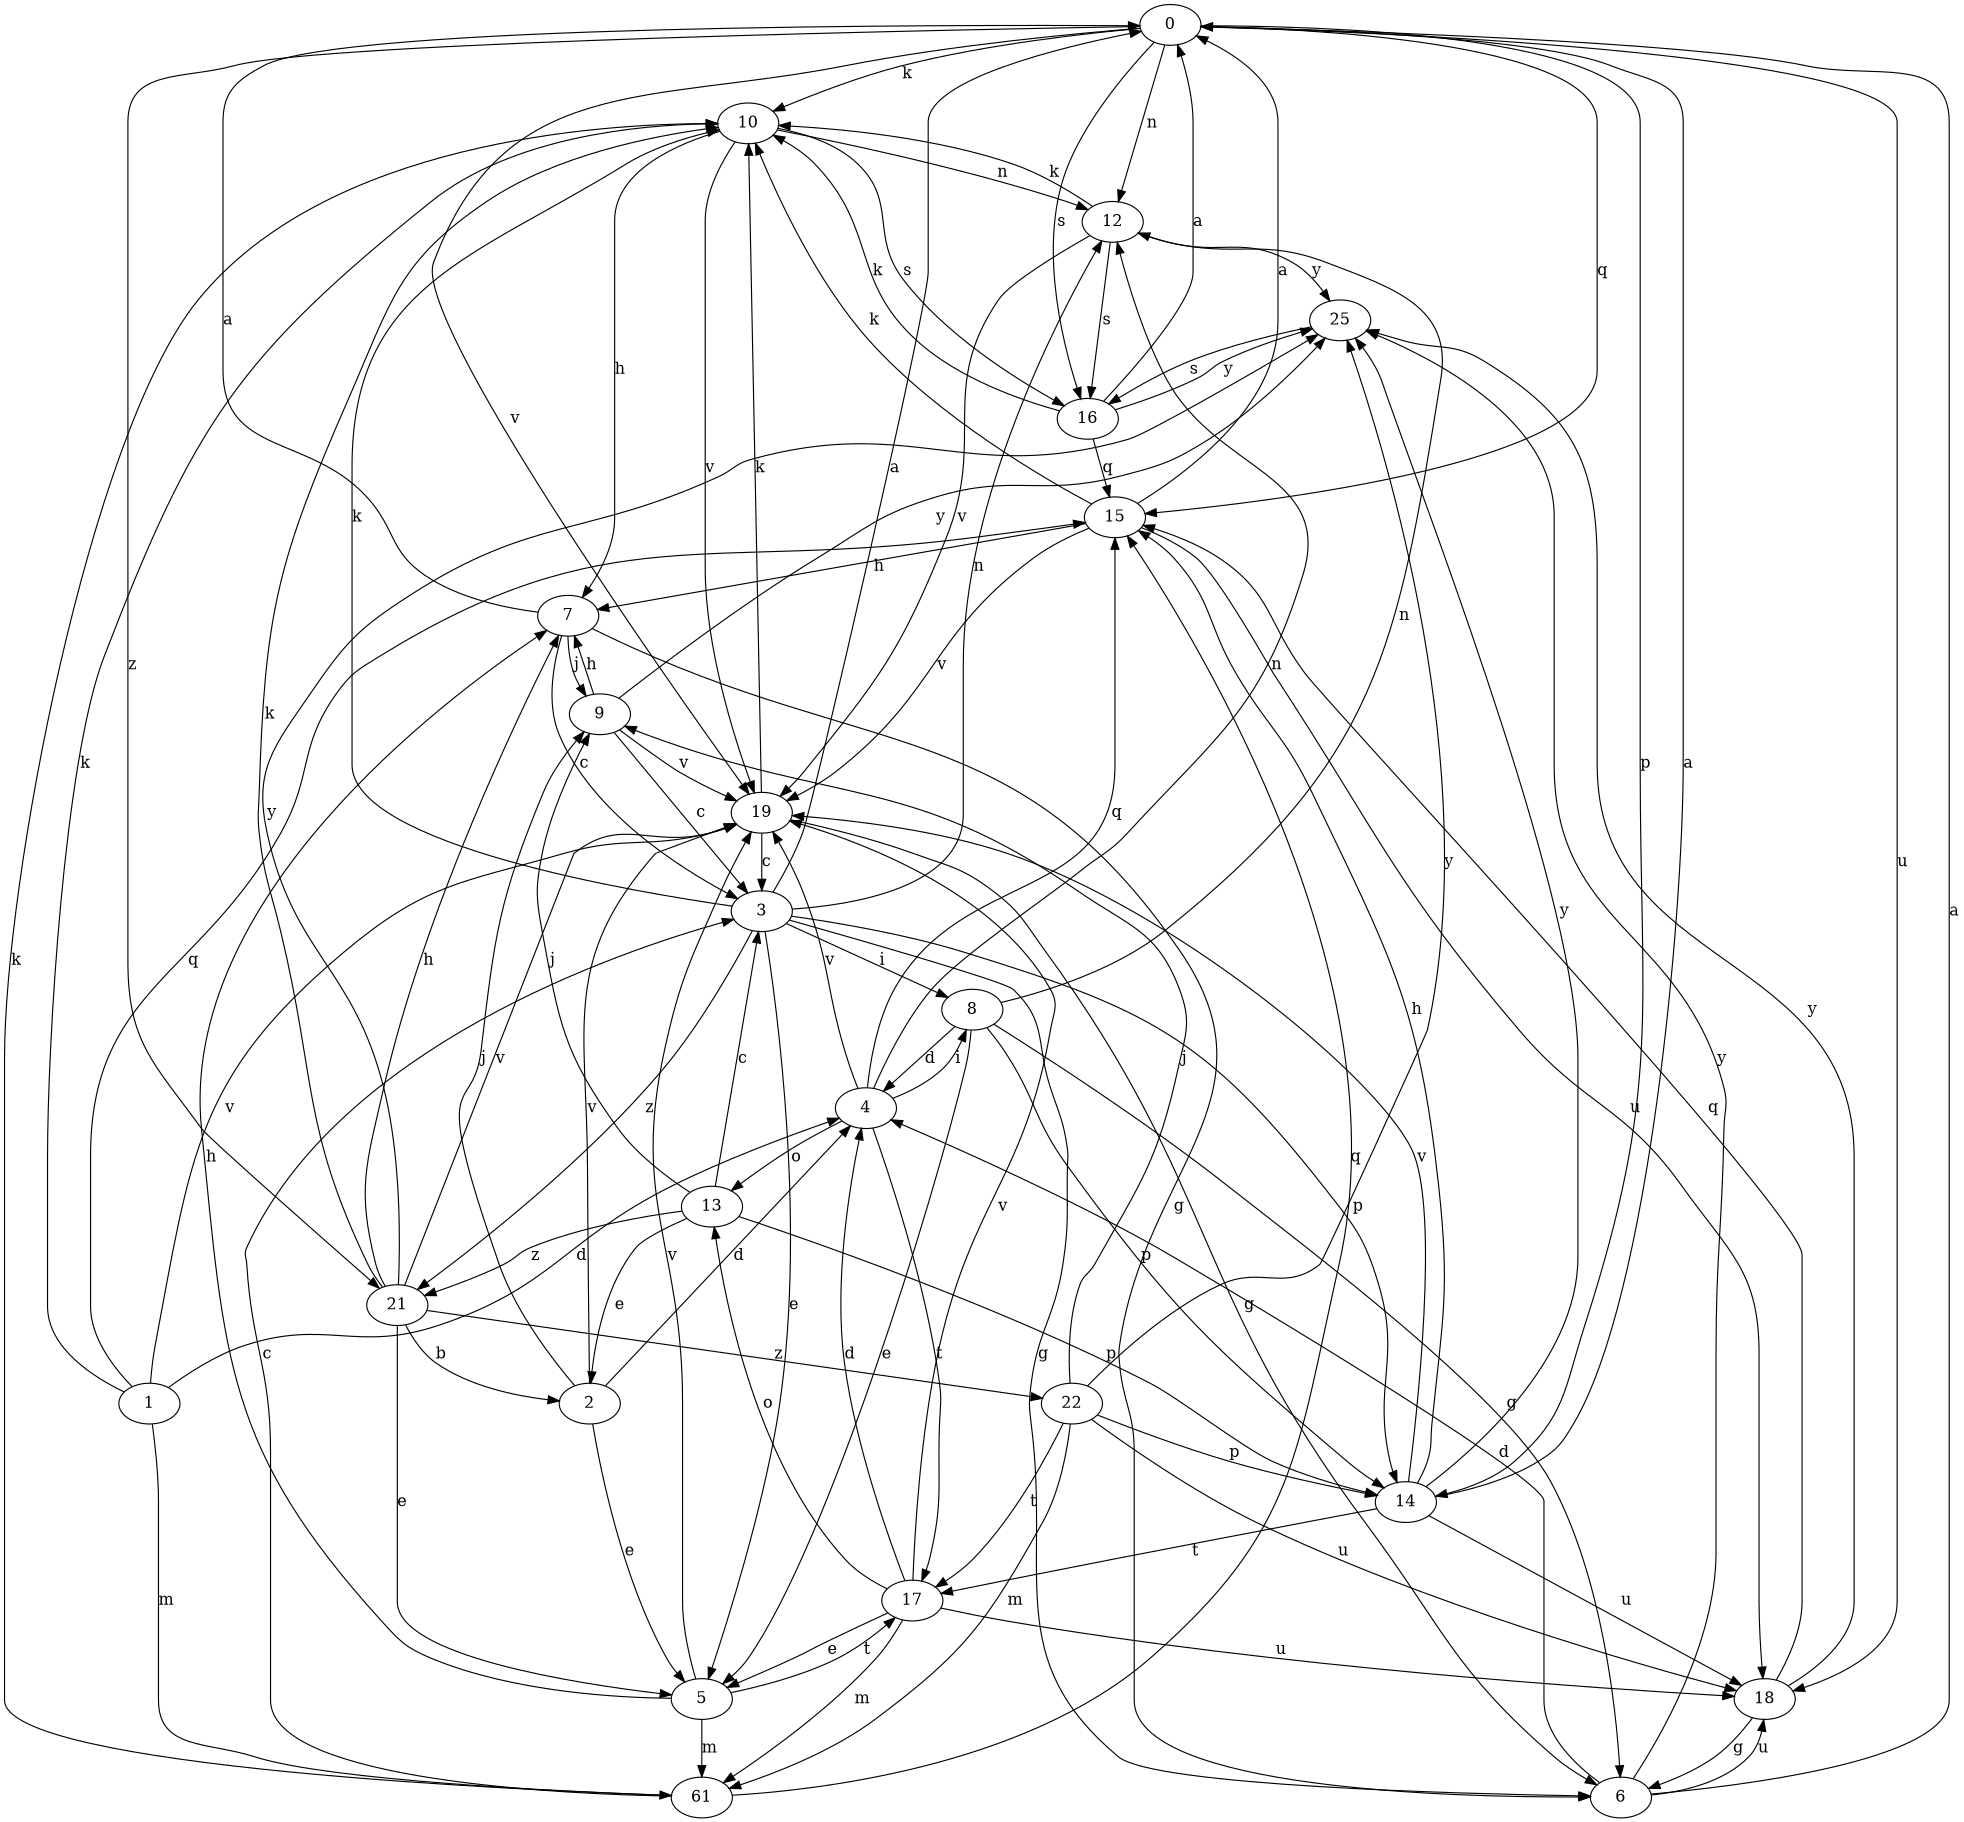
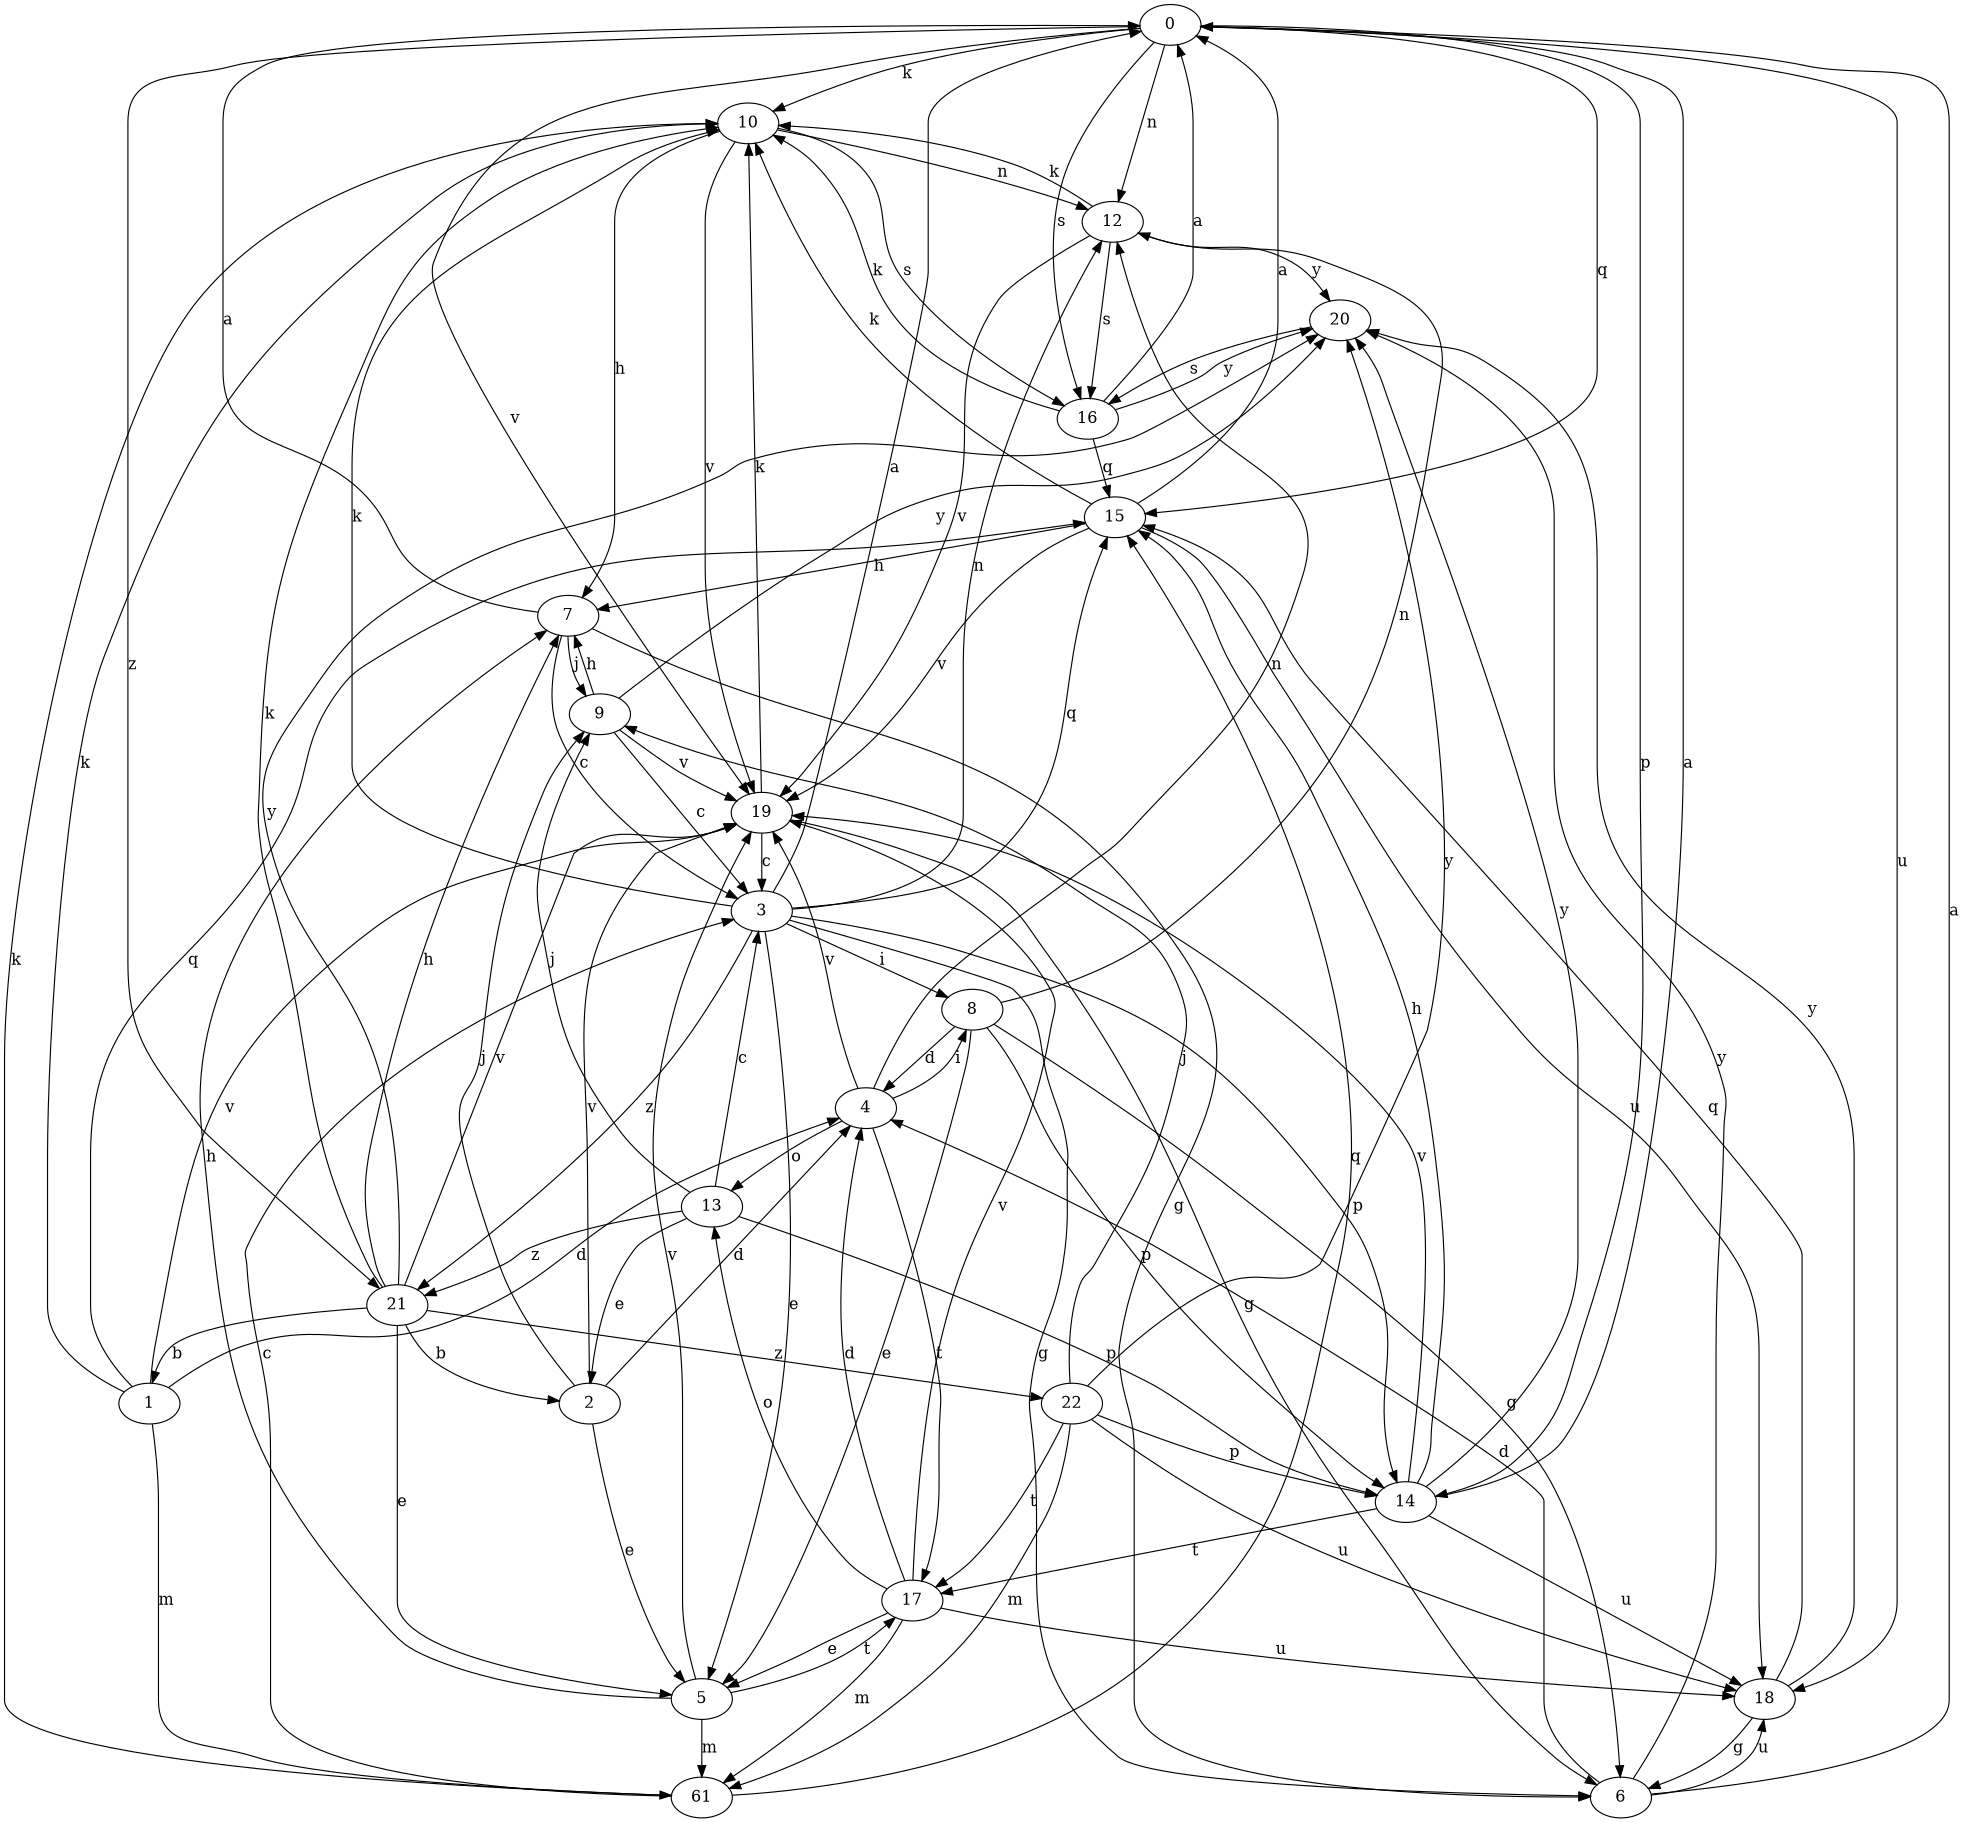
  strict digraph {
    0
    10
    12
    14
    15
    16
    18
    19
    21
    7
-   20 [label=25]
+   20
    17
    6
    3
    1
    2
    5
    22
    4
    n20 [label=61]
    8
    13
    9
    0 -> 10 [label=k]
    0 -> 12 [label=n]
    0 -> 14 [label=p]
    0 -> 15 [label=q]
    0 -> 16 [label=s]
    0 -> 18 [label=u]
    0 -> 19 [label=v]
    0 -> 21 [label=z]
    10 -> 12 [label=n]
    10 -> 16 [label=s]
    10 -> 19 [label=v]
    10 -> 7 [label=h]
    12 -> 10 [label=k]
    12 -> 16 [label=s]
    12 -> 19 [label=v]
    12 -> 20 [label=y]
    14 -> 0 [label=a]
    14 -> 15 [label=h]
    14 -> 18 [label=u]
    14 -> 19 [label=v]
    14 -> 20 [label=y]
    14 -> 17 [label=t]
    15 -> 0 [label=a]
    15 -> 10 [label=k]
    15 -> 18 [label=u]
    15 -> 19 [label=v]
    15 -> 7 [label=h]
    16 -> 0 [label=a]
    16 -> 10 [label=k]
    16 -> 15 [label=q]
    16 -> 20 [label=y]
    18 -> 15 [label=q]
    18 -> 20 [label=y]
    18 -> 6 [label=g]
    19 -> 10 [label=k]
    19 -> 6 [label=g]
    19 -> 3 [label=c]
    21 -> 10 [label=k]
    21 -> 19 [label=v]
    21 -> 7 [label=h]
    21 -> 20 [label=y]
+   21 -> 1 [label=b]
    21 -> 2 [label=b]
    21 -> 5 [label=e]
    21 -> 22 [label=z]
    7 -> 0 [label=a]
    7 -> 6 [label=g]
    7 -> 3 [label=c]
    7 -> 9 [label=j]
    20 -> 16 [label=s]
    17 -> 18 [label=u]
    17 -> 19 [label=v]
    17 -> 5 [label=e]
    17 -> 4 [label=d]
    17 -> n20 [label=m]
    17 -> 13 [label=o]
    6 -> 0 [label=a]
    6 -> 18 [label=u]
    6 -> 20 [label=y]
    6 -> 4 [label=d]
    3 -> 0 [label=a]
    3 -> 10 [label=k]
    3 -> 12 [label=n]
    3 -> 14 [label=p]
    3 -> 21 [label=z]
    3 -> 6 [label=g]
    3 -> 5 [label=e]
    3 -> 8 [label=i]
    1 -> 10 [label=k]
    1 -> 15 [label=q]
    1 -> 19 [label=v]
    1 -> 4 [label=d]
    1 -> n20 [label=m]
    2 -> 19 [label=v]
    2 -> 5 [label=e]
    2 -> 4 [label=d]
    2 -> 9 [label=j]
    5 -> 19 [label=v]
    5 -> 7 [label=h]
    5 -> 17 [label=t]
    5 -> n20 [label=m]
    22 -> 14 [label=p]
    22 -> 18 [label=u]
    22 -> 20 [label=y]
    22 -> 17 [label=t]
    22 -> n20 [label=m]
    22 -> 9 [label=j]
    4 -> 12 [label=n]
-   4 -> 15 [label=q]
+   3 -> 15 [label=q]
    4 -> 19 [label=v]
    4 -> 17 [label=t]
    4 -> 8 [label=i]
    4 -> 13 [label=o]
    n20 -> 10 [label=k]
    n20 -> 15 [label=q]
    n20 -> 3 [label=c]
    8 -> 12 [label=n]
    8 -> 14 [label=p]
    8 -> 6 [label=g]
    8 -> 5 [label=e]
    8 -> 4 [label=d]
    13 -> 14 [label=p]
    13 -> 21 [label=z]
    13 -> 3 [label=c]
    13 -> 2 [label=e]
    13 -> 9 [label=j]
    9 -> 19 [label=v]
    9 -> 7 [label=h]
    9 -> 20 [label=y]
    9 -> 3 [label=c]
  }
